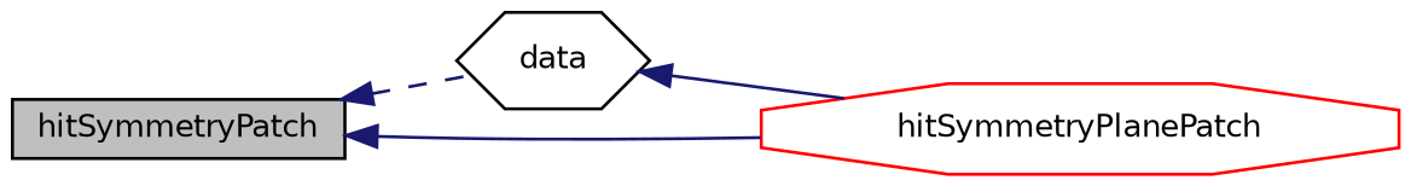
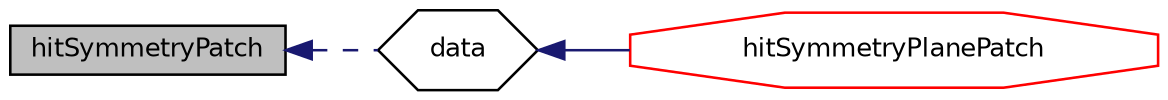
  digraph {
    rankdir=LR
    node [color=black fontname=Helvetica fontsize=10]
    edge [color=midnightblue dir=back fontname=Helvetica fontsize=10 labelfontname=Helvetica labelfontsize=10 style=solid]
    n1 [fillcolor=grey75 fontcolor=black height=0.2 label=hitSymmetryPatch shape=box style=filled width=0.4]
    n2 [height=0.2 label=data shape=hexagon width=0.4]
    n3 [color=red height=0.2 label=hitSymmetryPlanePatch shape=octagon width=0.4]
    n1 -> n2 [style=dashed]
-   n1 -> n3
    n2 -> n3
  }
